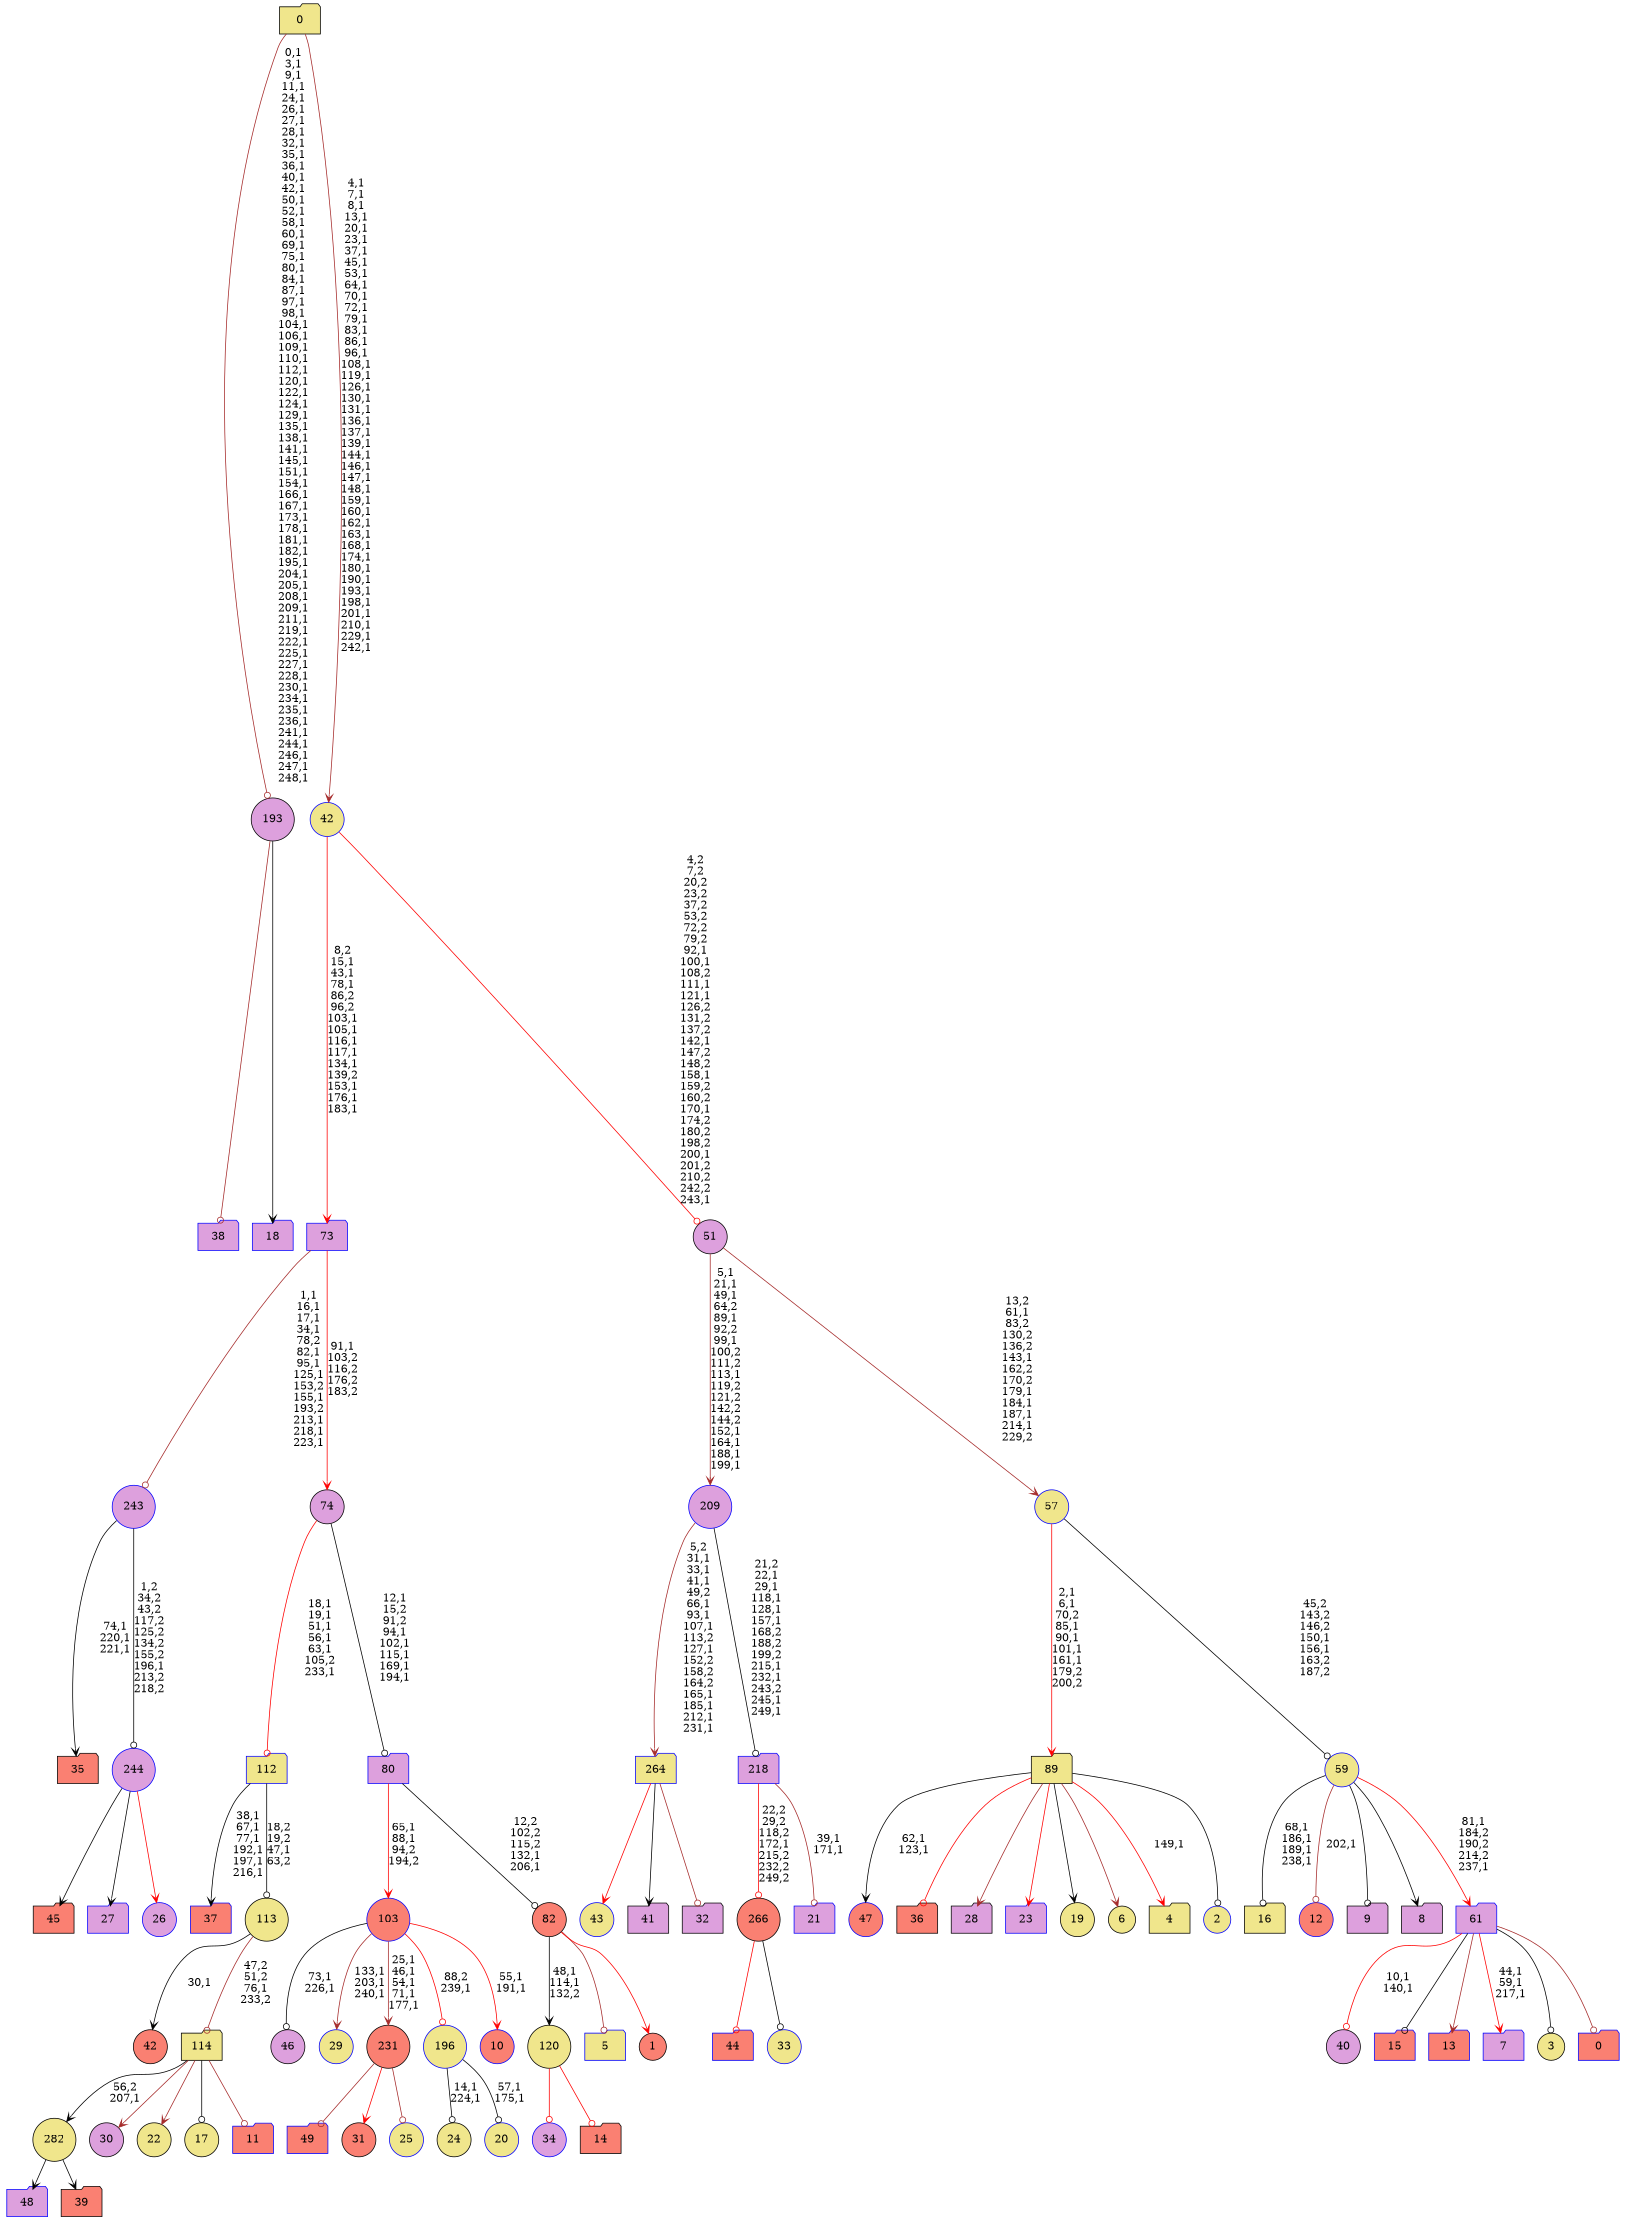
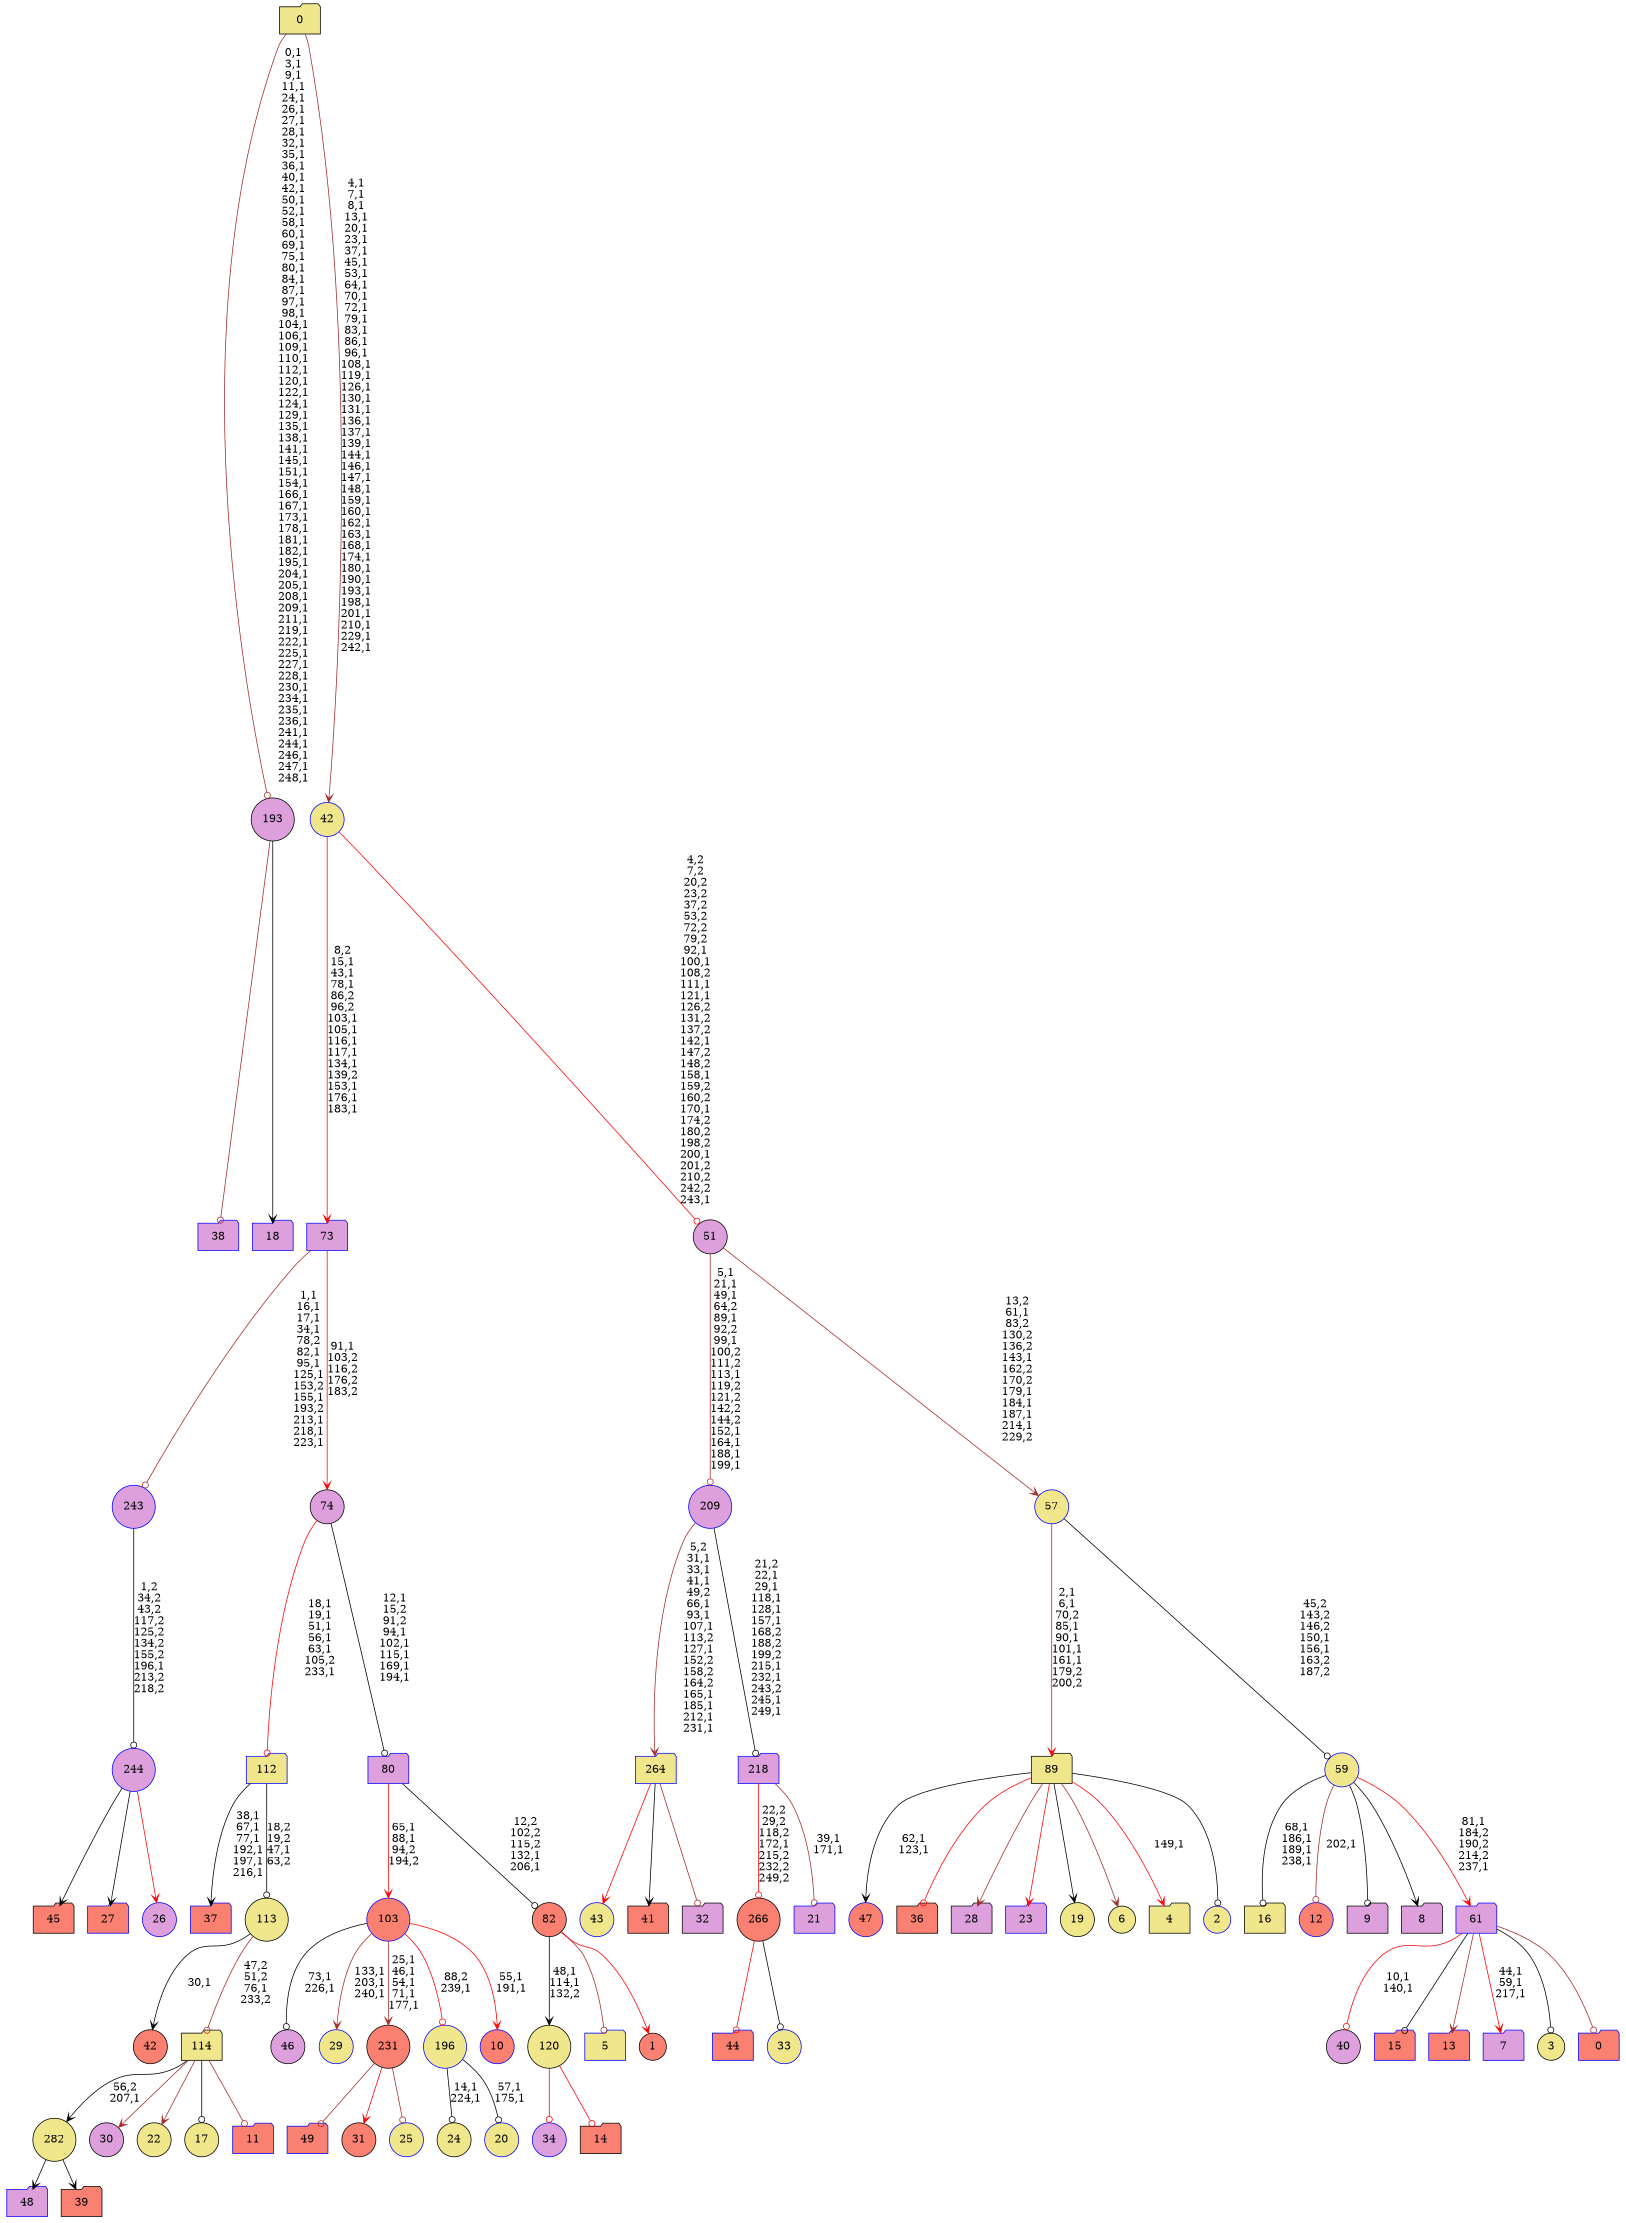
  digraph {
    node [color=blue fillcolor=khaki shape=circle style=filled]
    edge [arrowhead=odot color=black]
    n1 [fillcolor=salmon label=49 shape=folder]
    n2 [fillcolor=plum label=48 shape=folder]
    n3 [fillcolor=salmon label=47]
    n4 [color=black fillcolor=plum label=46]
    n5 [color=black fillcolor=salmon label=45 shape=folder]
    n6 [fillcolor=salmon label=44 shape=folder]
    n7 [label=43]
    n8 [color=black fillcolor=salmon label=42]
-   n9 [color=black fillcolor=plum label=41 shape=folder]
+   n9 [color=black fillcolor=salmon label=41 shape=folder]
    n10 [color=black fillcolor=plum label=40]
    n11 [color=black fillcolor=salmon label=39 shape=folder]
    282 [color=black]
    n13 [fillcolor=plum label=38 shape=folder]
    n14 [fillcolor=salmon label=37 shape=folder]
    n15 [color=black fillcolor=salmon label=36 shape=folder]
-   n16 [color=black fillcolor=salmon label=35 shape=folder]
    n17 [fillcolor=plum label=34]
    n18 [label=33]
    266 [color=black fillcolor=salmon]
    n20 [color=black fillcolor=plum label=32 shape=folder]
    264 [shape=folder]
    n22 [color=black fillcolor=salmon label=31]
    n23 [color=black fillcolor=plum label=30]
    n24 [label=29]
    n25 [color=black fillcolor=plum label=28 shape=folder]
-   n26 [fillcolor=plum label=27 shape=folder]
+   n26 [fillcolor=salmon label=27 shape=folder]
    n27 [fillcolor=plum label=26]
    244 [fillcolor=plum]
    243 [fillcolor=plum]
    n30 [label=25]
    231 [color=black fillcolor=salmon]
    n32 [color=black label=24]
    n33 [fillcolor=plum label=23 shape=folder]
    n34 [color=black label=22]
    n35 [fillcolor=plum label=21 shape=folder]
    218 [fillcolor=plum shape=folder]
    209 [fillcolor=plum]
    n38 [label=20]
    196
    n40 [color=black label=19]
    n41 [fillcolor=plum label=18 shape=folder]
    193 [color=black fillcolor=plum]
    n43 [color=black label=17]
    n44 [color=black label=16 shape=folder]
    n45 [fillcolor=salmon label=15 shape=folder]
    n46 [color=black fillcolor=salmon label=14 shape=folder]
    120 [color=black]
    n48 [fillcolor=salmon label=13 shape=folder]
    n49 [fillcolor=salmon label=12]
    n50 [fillcolor=salmon label=11 shape=folder]
    114 [color=black shape=folder]
    113 [color=black]
    112 [shape=folder]
    n54 [fillcolor=salmon label=10]
    103 [fillcolor=salmon]
    n56 [color=black fillcolor=plum label=9 shape=folder]
    n57 [color=black fillcolor=plum label=8 shape=folder]
    n58 [fillcolor=plum label=7 shape=folder]
    n59 [color=black label=6]
    n60 [label=5 shape=folder]
    n61 [color=black label=4 shape=folder]
    n62 [color=black label=3]
    n63 [label=2]
    89 [color=black shape=folder]
    n65 [color=black fillcolor=salmon label=1]
    82 [color=black fillcolor=salmon]
    80 [fillcolor=plum shape=folder]
    74 [color=black fillcolor=plum]
    73 [fillcolor=plum shape=folder]
    n70 [fillcolor=salmon label=0 shape=folder]
    61 [fillcolor=plum shape=folder]
    59
    57
    51 [color=black fillcolor=plum]
    42
    0 [color=black shape=folder]
    282 -> n2 [arrowhead=vee]
    282 -> n11 [arrowhead=vee]
    266 -> n6 [color=red]
    266 -> n18
    264 -> n7 [arrowhead=vee color=red]
    264 -> n9 [arrowhead=vee]
    264 -> n20 [color=brown]
    244 -> n5 [arrowhead=vee]
    244 -> n26 [arrowhead=vee]
    244 -> n27 [arrowhead=vee color=red]
-   243 -> n16 [arrowhead=vee label="74,1\n220,1\n221,1"]
    243 -> 244 [label="1,2\n34,2\n43,2\n117,2\n125,2\n134,2\n155,2\n196,1\n213,2\n218,2"]
    231 -> n1 [color=brown]
    231 -> n22 [arrowhead=vee color=red]
    231 -> n30 [color=brown]
    218 -> 266 [color=red label="22,2\n29,2\n118,2\n172,1\n215,2\n232,2\n249,2"]
    218 -> n35 [color=brown label="39,1\n171,1"]
    209 -> 264 [arrowhead=vee color=brown label="5,2\n31,1\n33,1\n41,1\n49,2\n66,1\n93,1\n107,1\n113,2\n127,1\n152,2\n158,2\n164,2\n165,1\n185,1\n212,1\n231,1"]
    209 -> 218 [label="21,2\n22,1\n29,1\n118,1\n128,1\n157,1\n168,2\n188,2\n199,2\n215,1\n232,1\n243,2\n245,1\n249,1"]
    196 -> n32 [label="14,1\n224,1"]
    196 -> n38 [label="57,1\n175,1"]
    193 -> n13 [color=brown]
    193 -> n41 [arrowhead=vee]
    120 -> n17 [color=red]
    120 -> n46 [color=red]
    114 -> 282 [arrowhead=vee label="56,2\n207,1"]
    114 -> n23 [arrowhead=vee color=brown]
    114 -> n34 [arrowhead=vee color=brown]
    114 -> n43
    114 -> n50 [color=brown]
    113 -> n8 [arrowhead=vee label="30,1"]
    113 -> 114 [color=brown label="47,2\n51,2\n76,1\n233,2"]
    112 -> n14 [arrowhead=vee label="38,1\n67,1\n77,1\n192,1\n197,1\n216,1"]
    112 -> 113 [label="18,2\n19,2\n47,1\n63,2"]
    103 -> n4 [label="73,1\n226,1"]
    103 -> n24 [arrowhead=vee color=brown label="133,1\n203,1\n240,1"]
    103 -> 231 [arrowhead=vee color=brown label="25,1\n46,1\n54,1\n71,1\n177,1"]
    103 -> 196 [color=red label="88,2\n239,1"]
    103 -> n54 [arrowhead=vee color=red label="55,1\n191,1"]
    89 -> n3 [arrowhead=vee label="62,1\n123,1"]
    89 -> n15 [color=red]
    89 -> n25 [arrowhead=vee color=brown]
    89 -> n33 [arrowhead=vee color=red]
    89 -> n40 [arrowhead=vee]
    89 -> n59 [arrowhead=vee color=brown]
    89 -> n61 [arrowhead=vee color=red label="149,1"]
    89 -> n63
    82 -> 120 [arrowhead=vee label="48,1\n114,1\n132,2"]
    82 -> n60 [color=brown]
    82 -> n65 [arrowhead=vee color=red]
    80 -> 103 [arrowhead=vee color=red label="65,1\n88,1\n94,2\n194,2"]
    80 -> 82 [label="12,2\n102,2\n115,2\n132,1\n206,1"]
    74 -> 112 [color=red label="18,1\n19,1\n51,1\n56,1\n63,1\n105,2\n233,1"]
    74 -> 80 [label="12,1\n15,2\n91,2\n94,1\n102,1\n115,1\n169,1\n194,1"]
    73 -> 243 [color=brown label="1,1\n16,1\n17,1\n34,1\n78,2\n82,1\n95,1\n125,1\n153,2\n155,1\n193,2\n213,1\n218,1\n223,1"]
    73 -> 74 [arrowhead=vee color=red label="91,1\n103,2\n116,2\n176,2\n183,2"]
    61 -> n10 [color=red label="10,1\n140,1"]
    61 -> n45
    61 -> n48 [arrowhead=vee color=brown]
    61 -> n58 [arrowhead=vee color=red label="44,1\n59,1\n217,1"]
    61 -> n62
    61 -> n70 [color=brown]
    59 -> n44 [label="68,1\n186,1\n189,1\n238,1"]
    59 -> n49 [color=brown label="202,1"]
    59 -> n56
    59 -> n57 [arrowhead=vee]
    59 -> 61 [arrowhead=vee color=red label="81,1\n184,2\n190,2\n214,2\n237,1"]
    57 -> 89 [arrowhead=vee color=red label="2,1\n6,1\n70,2\n85,1\n90,1\n101,1\n161,1\n179,2\n200,2"]
    57 -> 59 [label="45,2\n143,2\n146,2\n150,1\n156,1\n163,2\n187,2"]
-   51 -> 209 [arrowhead=vee color=brown label="5,1\n21,1\n49,1\n64,2\n89,1\n92,2\n99,1\n100,2\n111,2\n113,1\n119,2\n121,2\n142,2\n144,2\n152,1\n164,1\n188,1\n199,1"]
+   51 -> 209 [color=brown label="5,1\n21,1\n49,1\n64,2\n89,1\n92,2\n99,1\n100,2\n111,2\n113,1\n119,2\n121,2\n142,2\n144,2\n152,1\n164,1\n188,1\n199,1"]
    51 -> 57 [arrowhead=vee color=brown label="13,2\n61,1\n83,2\n130,2\n136,2\n143,1\n162,2\n170,2\n179,1\n184,1\n187,1\n214,1\n229,2"]
    42 -> 73 [arrowhead=vee color=red label="8,2\n15,1\n43,1\n78,1\n86,2\n96,2\n103,1\n105,1\n116,1\n117,1\n134,1\n139,2\n153,1\n176,1\n183,1"]
    42 -> 51 [color=red label="4,2\n7,2\n20,2\n23,2\n37,2\n53,2\n72,2\n79,2\n92,1\n100,1\n108,2\n111,1\n121,1\n126,2\n131,2\n137,2\n142,1\n147,2\n148,2\n158,1\n159,2\n160,2\n170,1\n174,2\n180,2\n198,2\n200,1\n201,2\n210,2\n242,2\n243,1"]
    0 -> 193 [color=brown label="0,1\n3,1\n9,1\n11,1\n24,1\n26,1\n27,1\n28,1\n32,1\n35,1\n36,1\n40,1\n42,1\n50,1\n52,1\n58,1\n60,1\n69,1\n75,1\n80,1\n84,1\n87,1\n97,1\n98,1\n104,1\n106,1\n109,1\n110,1\n112,1\n120,1\n122,1\n124,1\n129,1\n135,1\n138,1\n141,1\n145,1\n151,1\n154,1\n166,1\n167,1\n173,1\n178,1\n181,1\n182,1\n195,1\n204,1\n205,1\n208,1\n209,1\n211,1\n219,1\n222,1\n225,1\n227,1\n228,1\n230,1\n234,1\n235,1\n236,1\n241,1\n244,1\n246,1\n247,1\n248,1"]
    0 -> 42 [arrowhead=vee color=brown label="4,1\n7,1\n8,1\n13,1\n20,1\n23,1\n37,1\n45,1\n53,1\n64,1\n70,1\n72,1\n79,1\n83,1\n86,1\n96,1\n108,1\n119,1\n126,1\n130,1\n131,1\n136,1\n137,1\n139,1\n144,1\n146,1\n147,1\n148,1\n159,1\n160,1\n162,1\n163,1\n168,1\n174,1\n180,1\n190,1\n193,1\n198,1\n201,1\n210,1\n229,1\n242,1"]
  }
